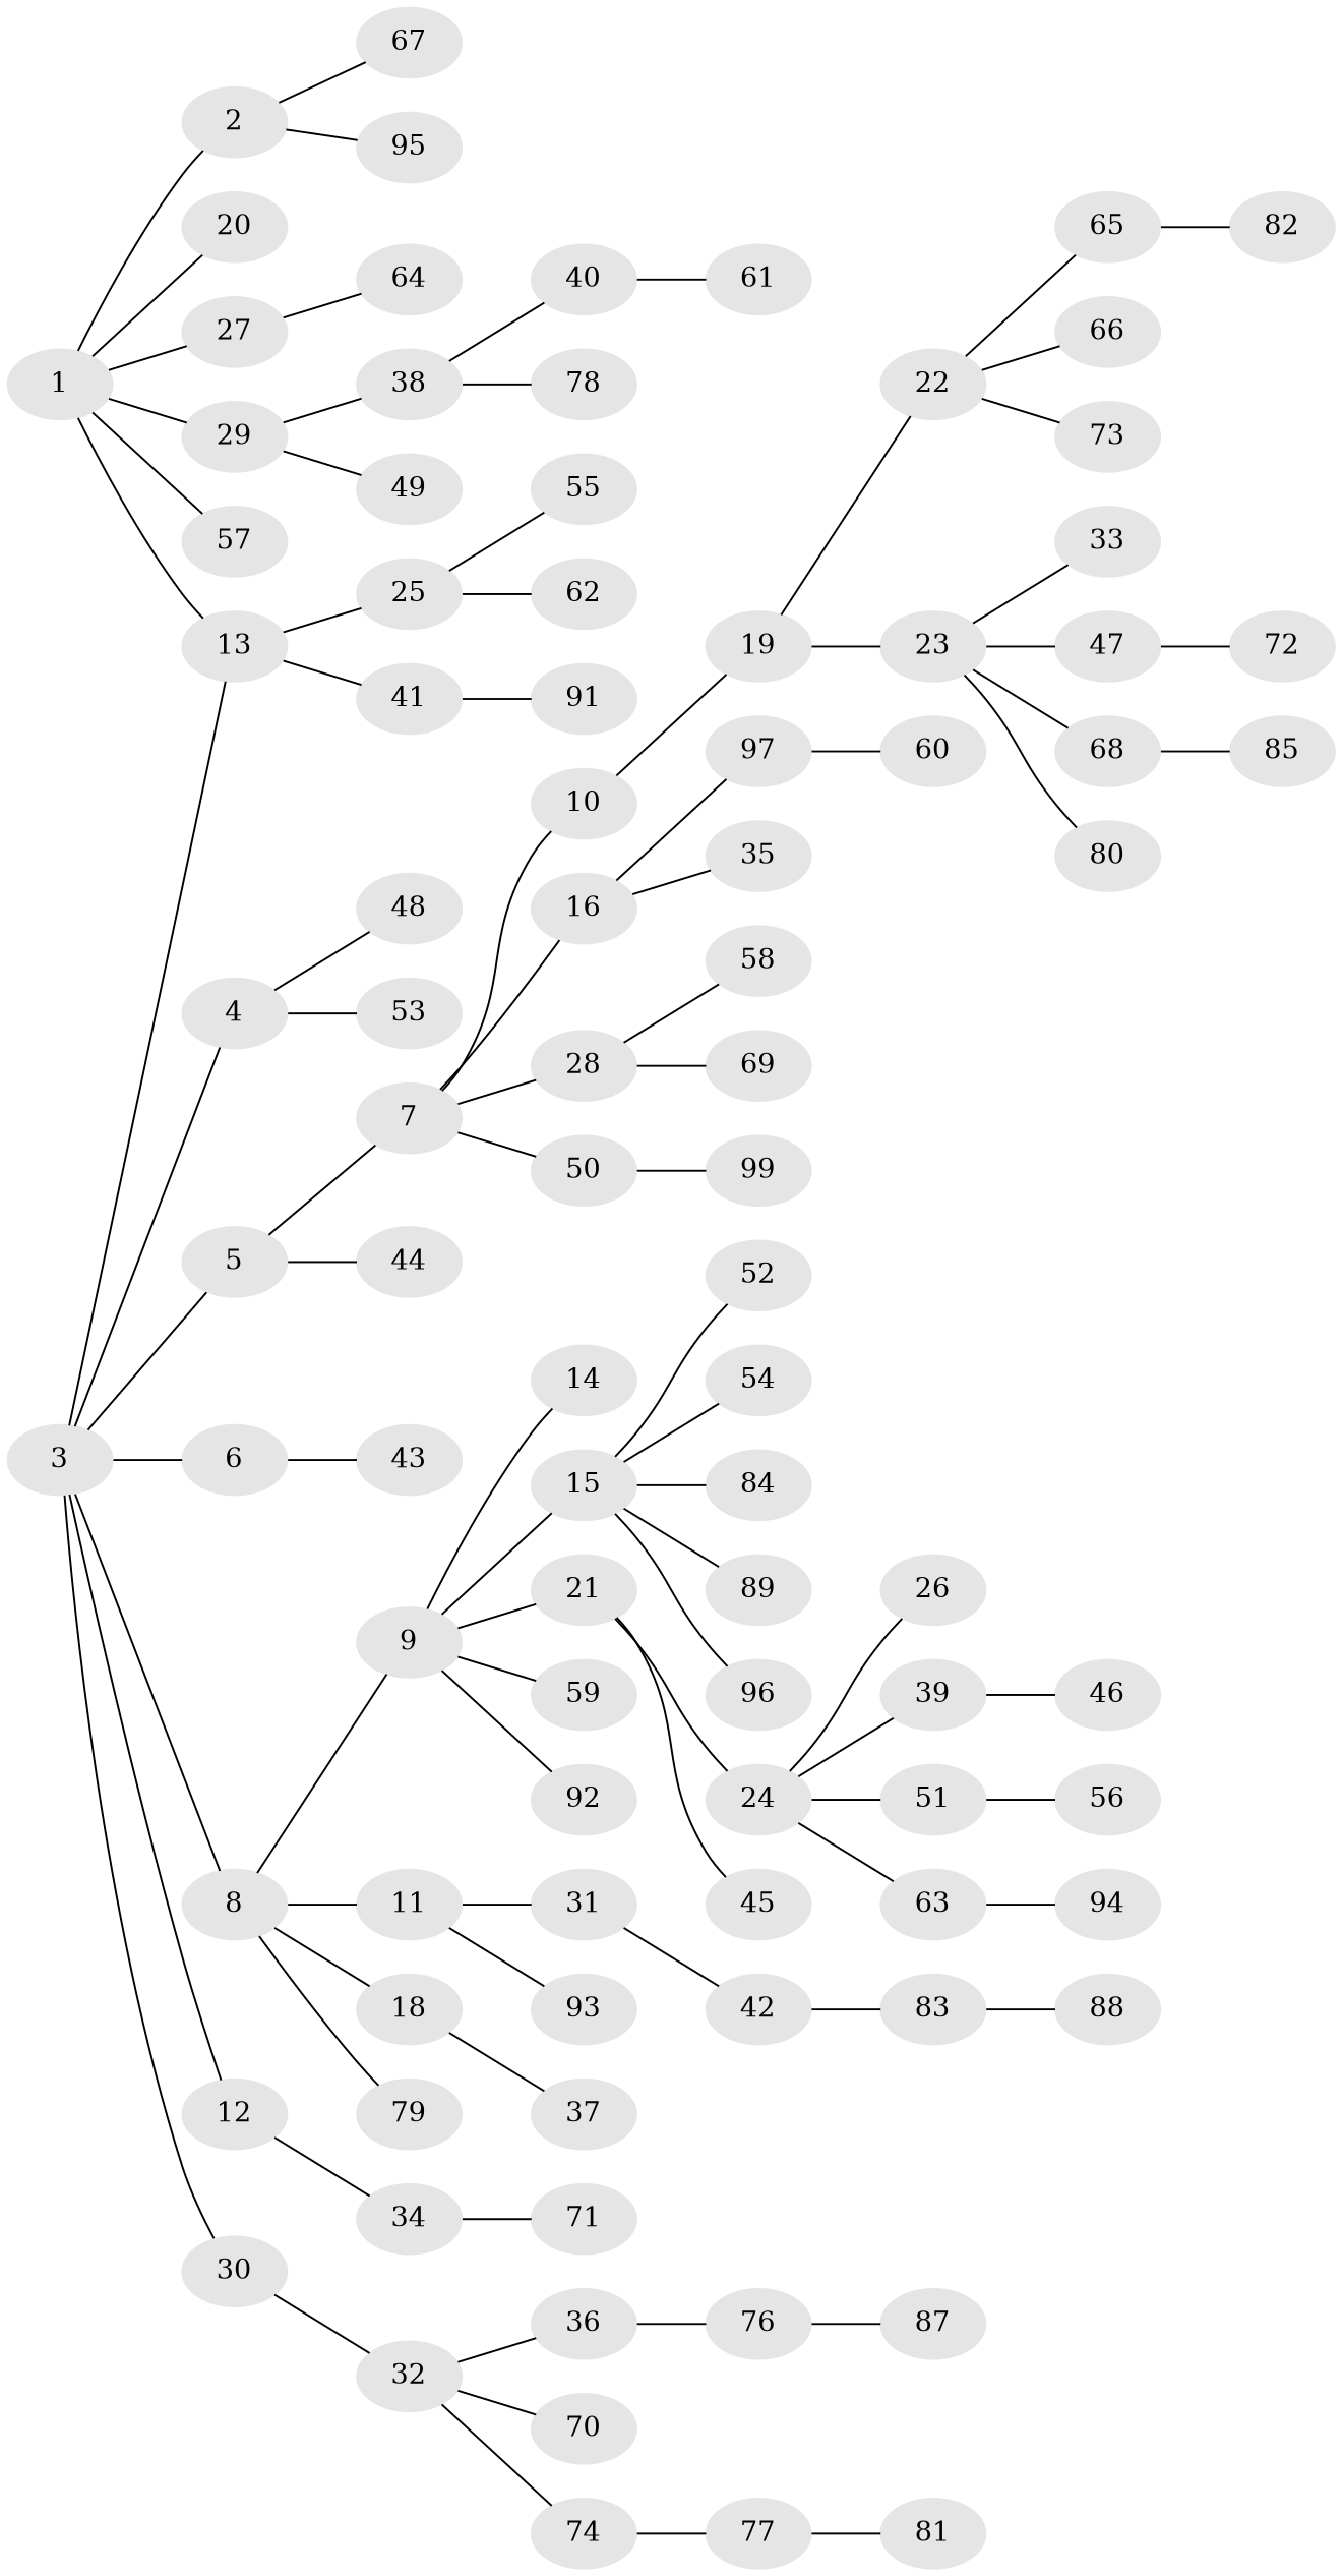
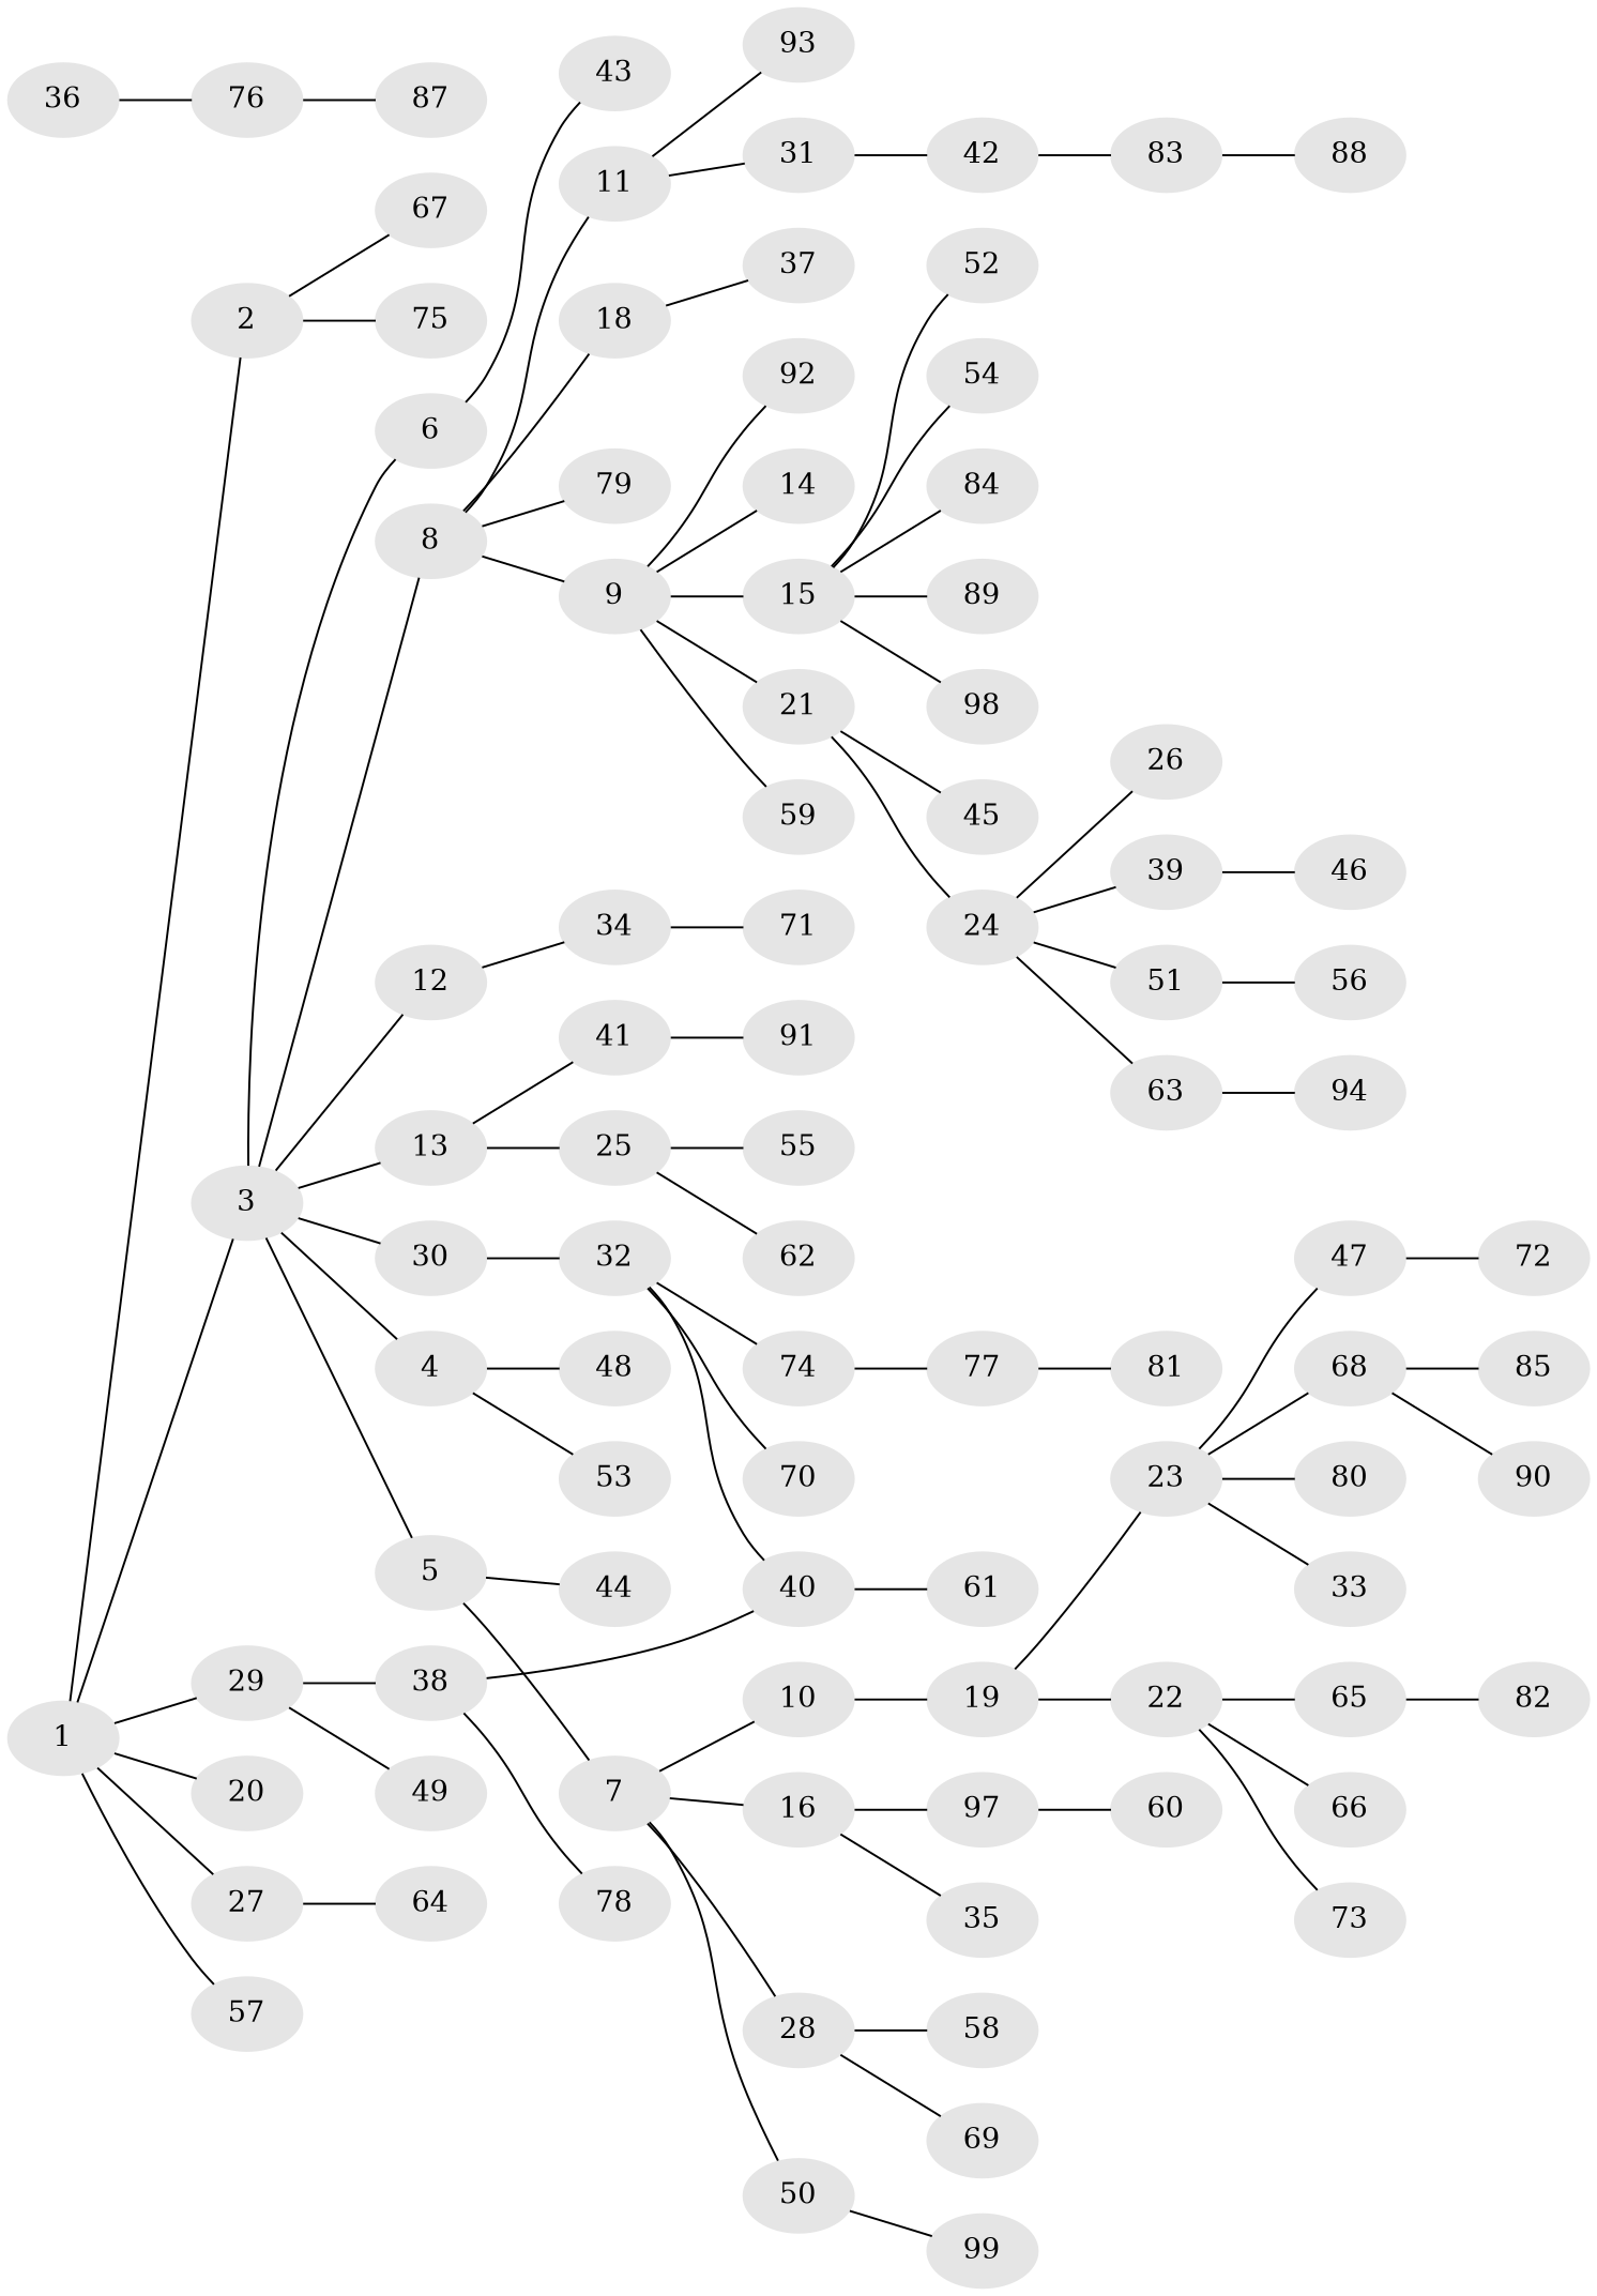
  graph {
    rankdir=LR
    node [color=gray90 style=filled]
    1
    2
    3
    20
    27
    29
    57
    67
-   75 [label=95]
+   75
    4
    5
    6
    8
    12
    13
    30
    64
    38
    49
    48
    53
    7
    44
    43
    9
    11
    18
    79
    34
    25
    41
    32
    10
    16
    28
    50
    19
    n38 [label=97]
    35
    58
    69
    n42 [label=99]
    14
    15
    21
    59
    92
    31
    93
    37
    52
    54
    84
    89
-   96
+   96 [label=98]
    24
    45
    22
    23
    42
    71
    55
    62
    91
    60
    65
    66
    73
    33
    47
    68
    80
    26
    39
    51
    63
    82
    72
    85
+   90
    46
    56
    94
    40
    78
    36
    70
    74
    83
    76
    77
    87
    61
    88
    81
    1 -- 2
-   1 -- 13
+   1 -- 3
    1 -- 20
    1 -- 27
    1 -- 29
    1 -- 57
    2 -- 67
    2 -- 75
    3 -- 4
    3 -- 5
    3 -- 6
    3 -- 8
    3 -- 12
    3 -- 13
    3 -- 30
    27 -- 64
    29 -- 38
    29 -- 49
    4 -- 48
    4 -- 53
    5 -- 7
    5 -- 44
    6 -- 43
    8 -- 9
    8 -- 11
    8 -- 18
    8 -- 79
    12 -- 34
    13 -- 25
    13 -- 41
    30 -- 32
    38 -- 40
    38 -- 78
    7 -- 10
    7 -- 16
    7 -- 28
    7 -- 50
    9 -- 14
    9 -- 15
    9 -- 21
    9 -- 59
    9 -- 92
    11 -- 31
    11 -- 93
    18 -- 37
    34 -- 71
    25 -- 55
    25 -- 62
    41 -- 91
-   32 -- 36
+   32 -- 40
    32 -- 70
    32 -- 74
    10 -- 19
    16 -- n38
    16 -- 35
    28 -- 58
    28 -- 69
    50 -- n42
    19 -- 22
    19 -- 23
    n38 -- 60
    15 -- 52
    15 -- 54
    15 -- 84
    15 -- 89
    15 -- 96
    21 -- 24
    21 -- 45
    31 -- 42
    24 -- 26
    24 -- 39
    24 -- 51
    24 -- 63
    22 -- 65
    22 -- 66
    22 -- 73
    23 -- 33
    23 -- 47
    23 -- 68
    23 -- 80
    42 -- 83
    65 -- 82
    47 -- 72
    68 -- 85
+   68 -- 90
    39 -- 46
    51 -- 56
    63 -- 94
    40 -- 61
    36 -- 76
    74 -- 77
    83 -- 88
    76 -- 87
    77 -- 81
  }
